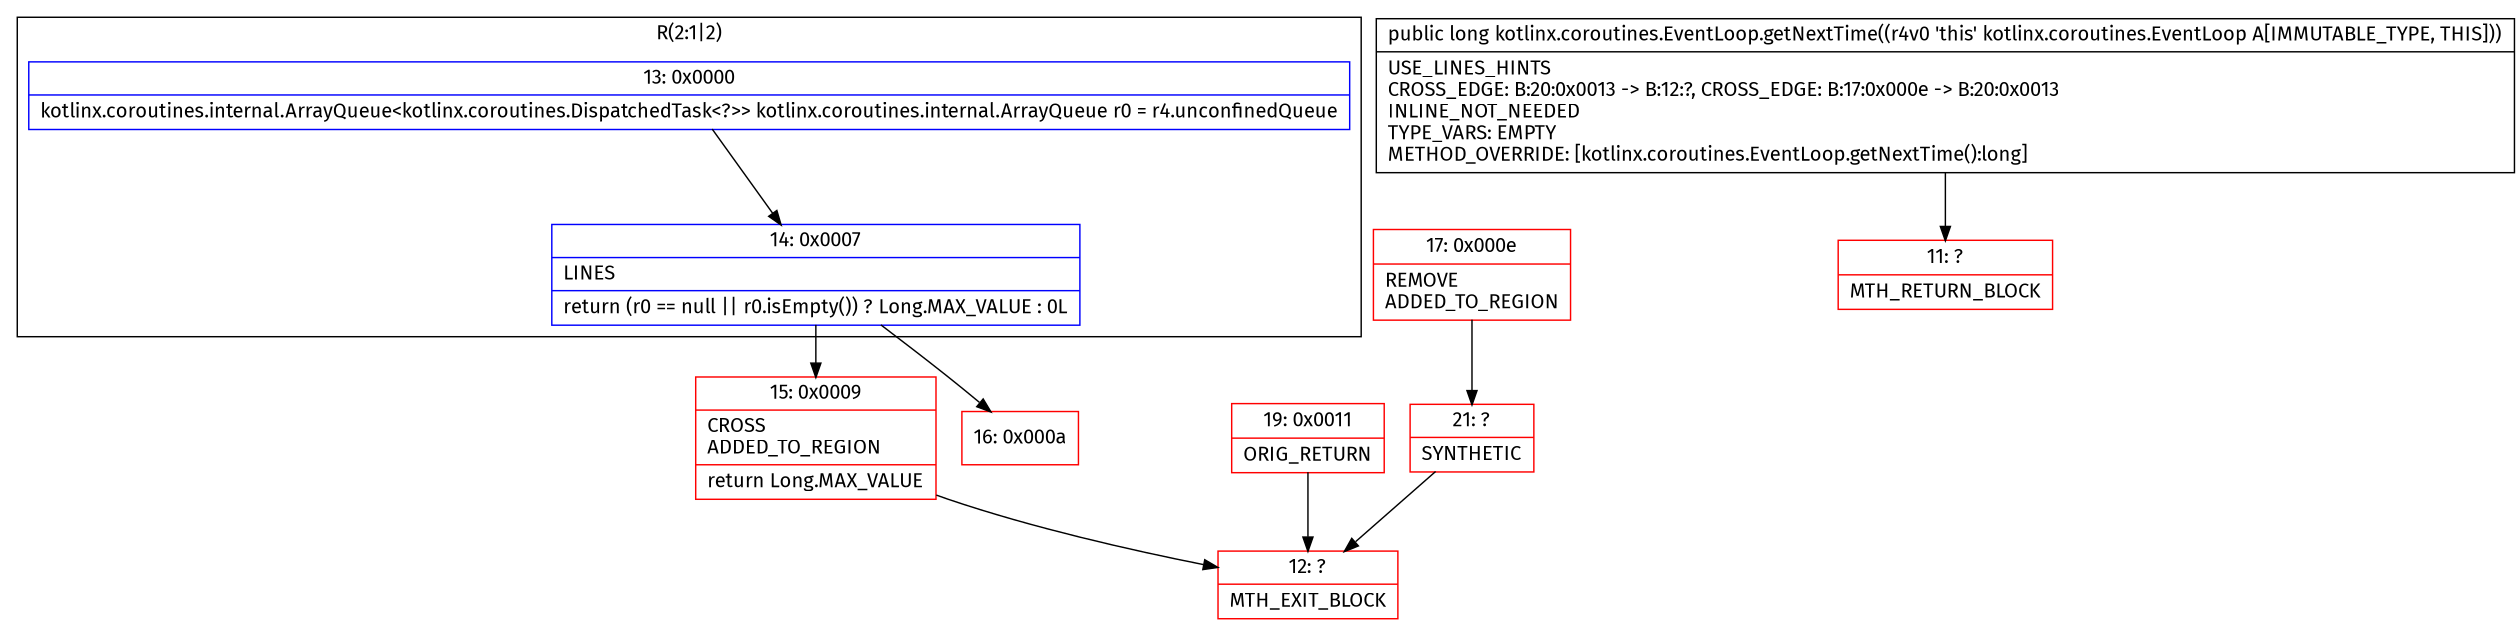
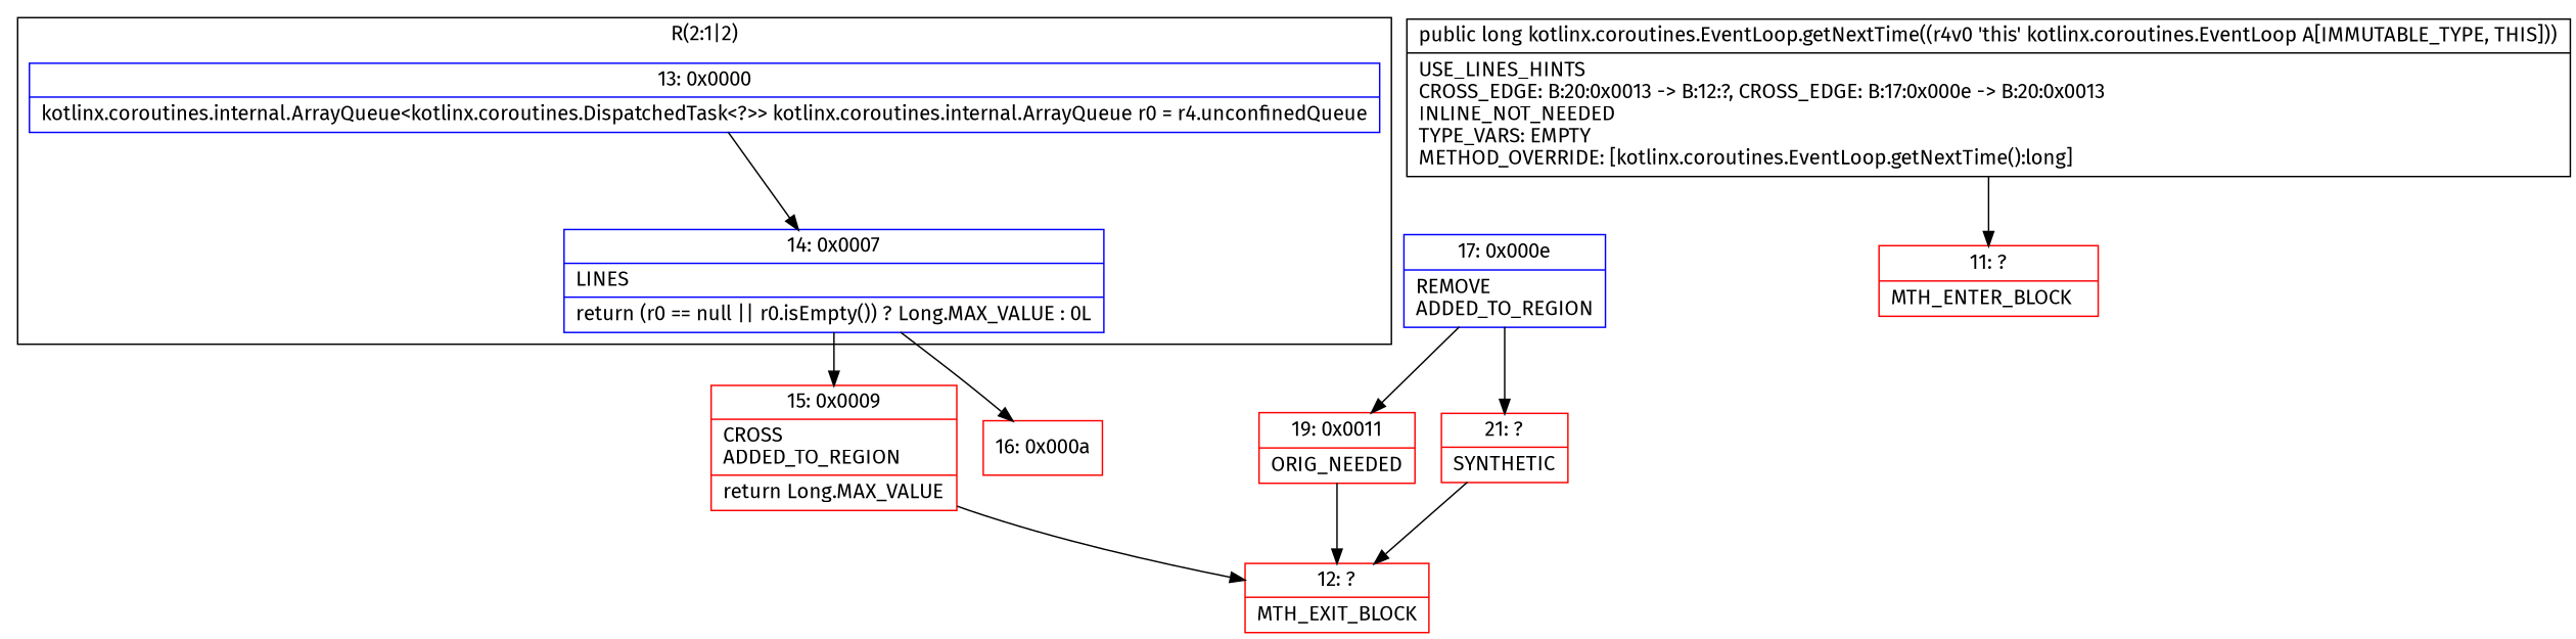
  digraph {
    fontname="Fira Sans"
    node [color=red fontname="Fira Sans" shape=record]
    edge [fontname="Fira Sans"]
    n1 [color=blue label="{13\:\ 0x0000|kotlinx.coroutines.internal.ArrayQueue\<kotlinx.coroutines.DispatchedTask\<?\>\> kotlinx.coroutines.internal.ArrayQueue r0 = r4.unconfinedQueue\l}"]
    n2 [color=blue label="{14\:\ 0x0007|LINES\l|return (r0 == null \|\| r0.isEmpty()) ? Long.MAX_VALUE : 0L\l}"]
    n3 [label="{15\:\ 0x0009|CROSS\lADDED_TO_REGION\l|return Long.MAX_VALUE\l}"]
    n4 [label="{16\:\ 0x000a}"]
    n5 [label="{12\:\ ?|MTH_EXIT_BLOCK\l}"]
-   n6 [label="{11\:\ ?|MTH_RETURN_BLOCK\l}"]
-   n7 [label="{17\:\ 0x000e|REMOVE\lADDED_TO_REGION\l}"]
-   n8 [label="{19\:\ 0x0011|ORIG_RETURN\l}"]
+   n6 [label="{11\:\ ?|MTH_ENTER_BLOCK\l}"]
+   n7 [color=blue label="{17\:\ 0x000e|REMOVE\lADDED_TO_REGION\l}"]
+   n8 [label="{19\:\ 0x0011|ORIG_NEEDED\l}"]
    n9 [label="{21\:\ ?|SYNTHETIC\l}"]
    n10 [label="{public long kotlinx.coroutines.EventLoop.getNextTime((r4v0 'this' kotlinx.coroutines.EventLoop A[IMMUTABLE_TYPE, THIS]))  | USE_LINES_HINTS\lCROSS_EDGE: B:20:0x0013 \-\> B:12:?, CROSS_EDGE: B:17:0x000e \-\> B:20:0x0013\lINLINE_NOT_NEEDED\lTYPE_VARS: EMPTY\lMETHOD_OVERRIDE: [kotlinx.coroutines.EventLoop.getNextTime():long]\l}" color=""]
    subgraph cluster_1 {
      label="R(2:1|2)"
      n1
      n2
    }
    n1 -> n2
    n2 -> n3
    n2 -> n4
    n3 -> n5
+   n7 -> n8
    n7 -> n9
    n8 -> n5
    n9 -> n5
    n10 -> n6
  }
